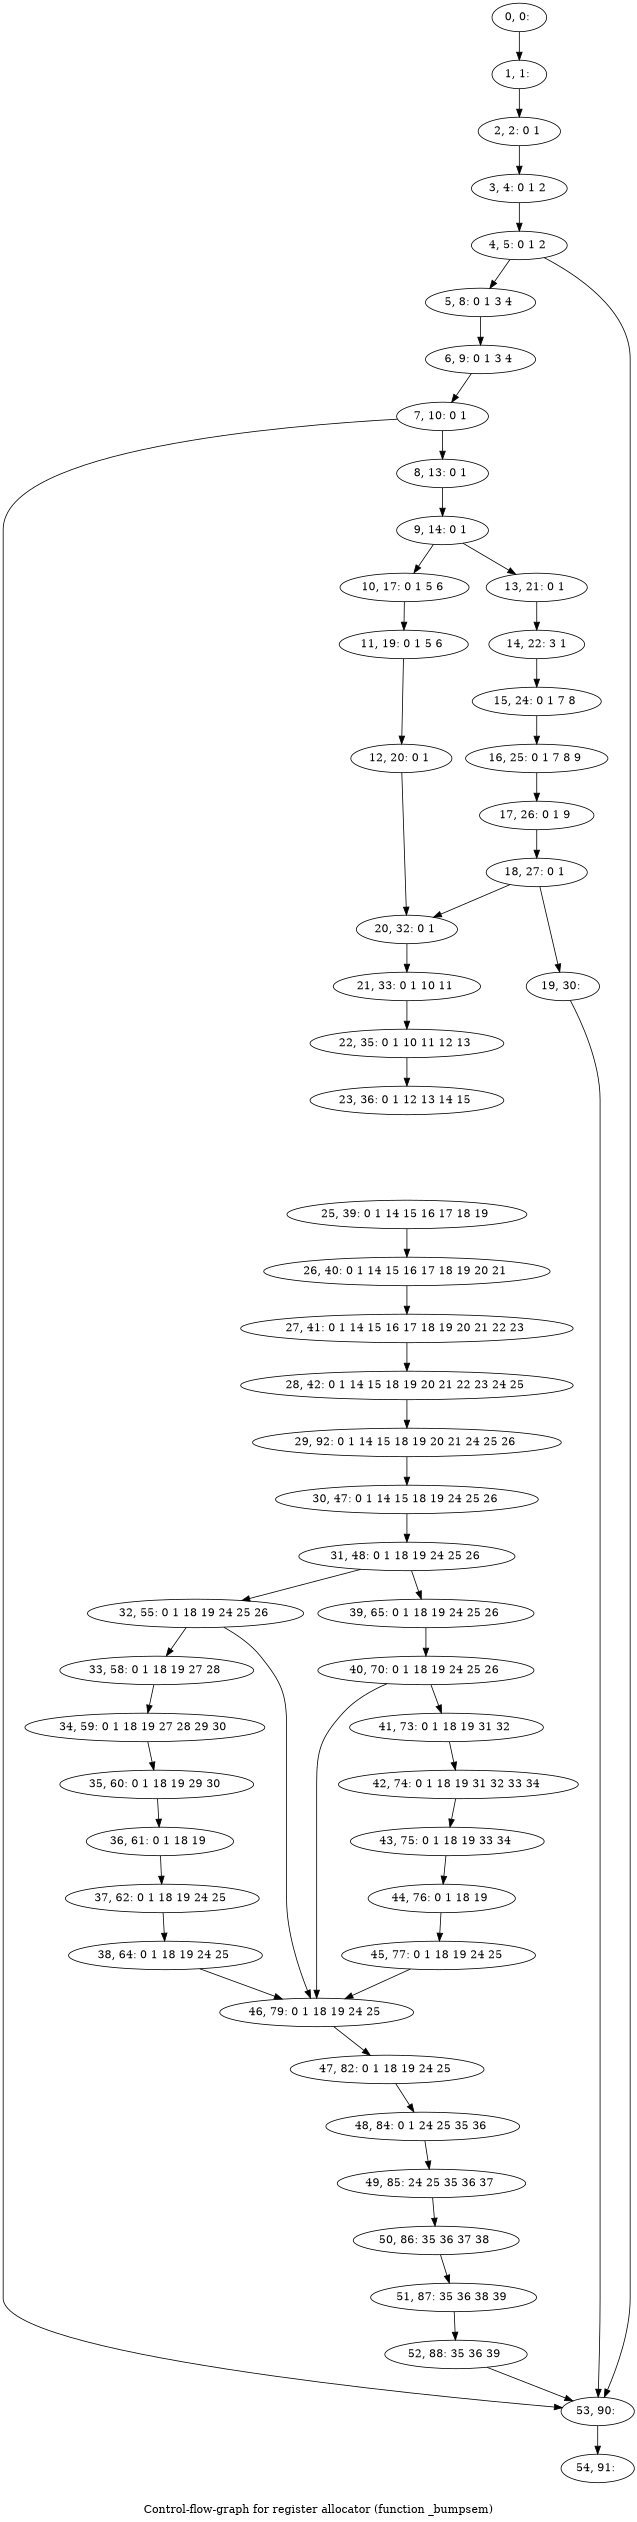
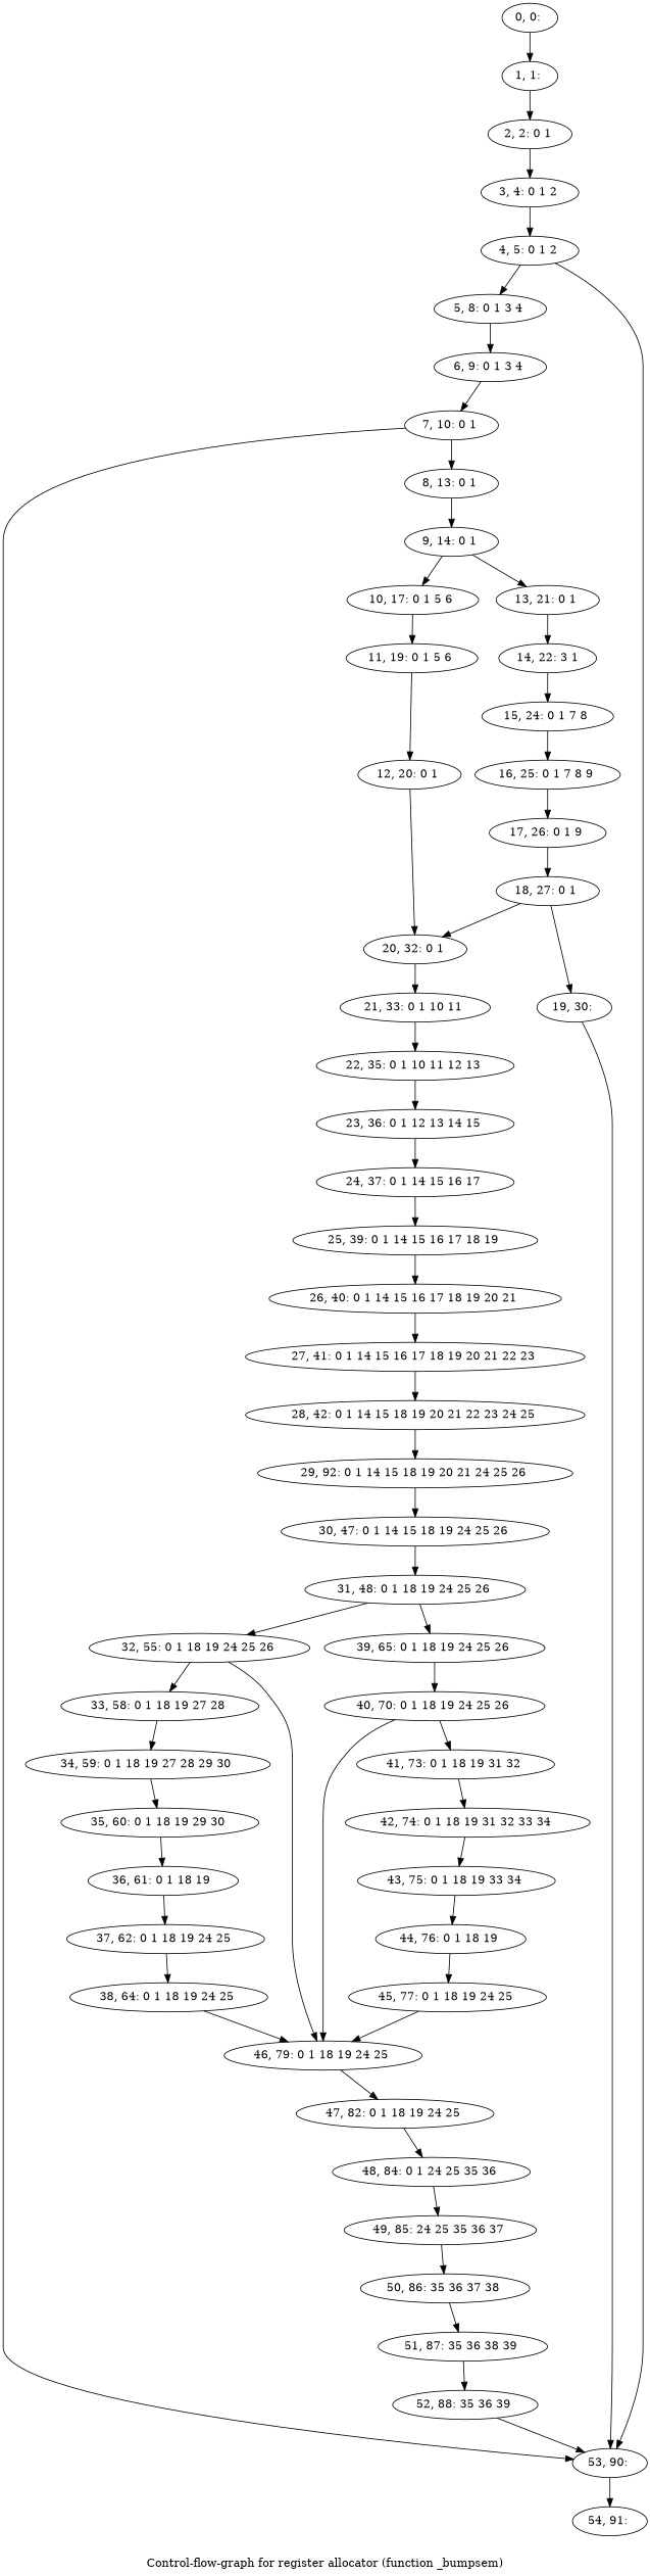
  digraph {
    label="Control-flow-graph for register allocator (function _bumpsem)"
    n1 [label="0, 0: "]
    n2 [label="1, 1: "]
    n3 [label="2, 2: 0 1 "]
    n4 [label="3, 4: 0 1 2 "]
    n5 [label="4, 5: 0 1 2 "]
    n6 [label="5, 8: 0 1 3 4 "]
    n7 [label="53, 90: "]
    n8 [label="6, 9: 0 1 3 4 "]
    n9 [label="54, 91: "]
    n10 [label="7, 10: 0 1 "]
    n11 [label="8, 13: 0 1 "]
    n12 [label="9, 14: 0 1 "]
    n13 [label="10, 17: 0 1 5 6 "]
    n14 [label="13, 21: 0 1 "]
    n15 [label="11, 19: 0 1 5 6 "]
    n16 [label="14, 22: 3 1"]
    n17 [label="12, 20: 0 1 "]
    n18 [label="20, 32: 0 1 "]
    n19 [label="21, 33: 0 1 10 11 "]
    n20 [label="15, 24: 0 1 7 8 "]
    n21 [label="16, 25: 0 1 7 8 9 "]
    n22 [label="17, 26: 0 1 9 "]
    n23 [label="18, 27: 0 1 "]
    n24 [label="19, 30: "]
    n25 [label="22, 35: 0 1 10 11 12 13 "]
    n26 [label="23, 36: 0 1 12 13 14 15 "]
+   n27 [label="24, 37: 0 1 14 15 16 17 "]
    n28 [label="25, 39: 0 1 14 15 16 17 18 19 "]
    n29 [label="26, 40: 0 1 14 15 16 17 18 19 20 21 "]
    n30 [label="27, 41: 0 1 14 15 16 17 18 19 20 21 22 23 "]
    n31 [label="28, 42: 0 1 14 15 18 19 20 21 22 23 24 25 "]
    n32 [label="29, 92: 0 1 14 15 18 19 20 21 24 25 26 "]
    n33 [label="30, 47: 0 1 14 15 18 19 24 25 26 "]
    n34 [label="31, 48: 0 1 18 19 24 25 26 "]
    n35 [label="32, 55: 0 1 18 19 24 25 26 "]
    n36 [label="39, 65: 0 1 18 19 24 25 26 "]
    n37 [label="33, 58: 0 1 18 19 27 28 "]
    n38 [label="46, 79: 0 1 18 19 24 25 "]
    n39 [label="40, 70: 0 1 18 19 24 25 26 "]
    n40 [label="34, 59: 0 1 18 19 27 28 29 30 "]
    n41 [label="47, 82: 0 1 18 19 24 25 "]
    n42 [label="35, 60: 0 1 18 19 29 30 "]
    n43 [label="36, 61: 0 1 18 19 "]
    n44 [label="37, 62: 0 1 18 19 24 25 "]
    n45 [label="38, 64: 0 1 18 19 24 25 "]
    n46 [label="41, 73: 0 1 18 19 31 32 "]
    n47 [label="42, 74: 0 1 18 19 31 32 33 34 "]
    n48 [label="43, 75: 0 1 18 19 33 34 "]
    n49 [label="44, 76: 0 1 18 19 "]
    n50 [label="45, 77: 0 1 18 19 24 25 "]
    n51 [label="48, 84: 0 1 24 25 35 36 "]
    n52 [label="49, 85: 24 25 35 36 37 "]
    n53 [label="50, 86: 35 36 37 38 "]
    n54 [label="51, 87: 35 36 38 39 "]
    n55 [label="52, 88: 35 36 39 "]
    n1 -> n2
    n2 -> n3
    n3 -> n4
    n4 -> n5
    n5 -> n6
    n5 -> n7
    n6 -> n8
    n7 -> n9
    n8 -> n10
    n10 -> n7
    n10 -> n11
    n11 -> n12
    n12 -> n13
    n12 -> n14
    n13 -> n15
    n14 -> n16
    n15 -> n17
    n16 -> n20
    n17 -> n18
    n18 -> n19
    n19 -> n25
    n20 -> n21
    n21 -> n22
    n22 -> n23
    n23 -> n18
    n23 -> n24
    n24 -> n7
    n25 -> n26
+   n26 -> n27
+   n27 -> n28
    n28 -> n29
    n29 -> n30
    n30 -> n31
    n31 -> n32
    n32 -> n33
    n33 -> n34
    n34 -> n35
    n34 -> n36
    n35 -> n37
    n35 -> n38
    n36 -> n39
    n37 -> n40
    n38 -> n41
    n39 -> n38
    n39 -> n46
    n40 -> n42
    n41 -> n51
    n42 -> n43
    n43 -> n44
    n44 -> n45
    n45 -> n38
    n46 -> n47
    n47 -> n48
    n48 -> n49
    n49 -> n50
    n50 -> n38
    n51 -> n52
    n52 -> n53
    n53 -> n54
    n54 -> n55
    n55 -> n7
  }
